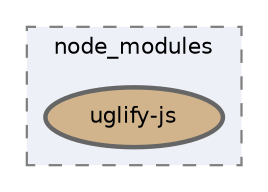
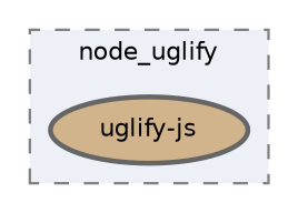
  digraph {
    compound=true
    n1 [color=gray40 fillcolor=tan fontname=Helvetica fontsize=10 height=0.2 label="uglify-js" shape=ellipse style="filled,bold" width=0.4]
    subgraph cluster_1 {
      bgcolor="#edf0f7"
      fontname=Helvetica
      fontsize=10
-     label=node_modules
+     label=node_uglify
      pencolor=grey50
      style="filled,dashed"
      n1
    }
  }
